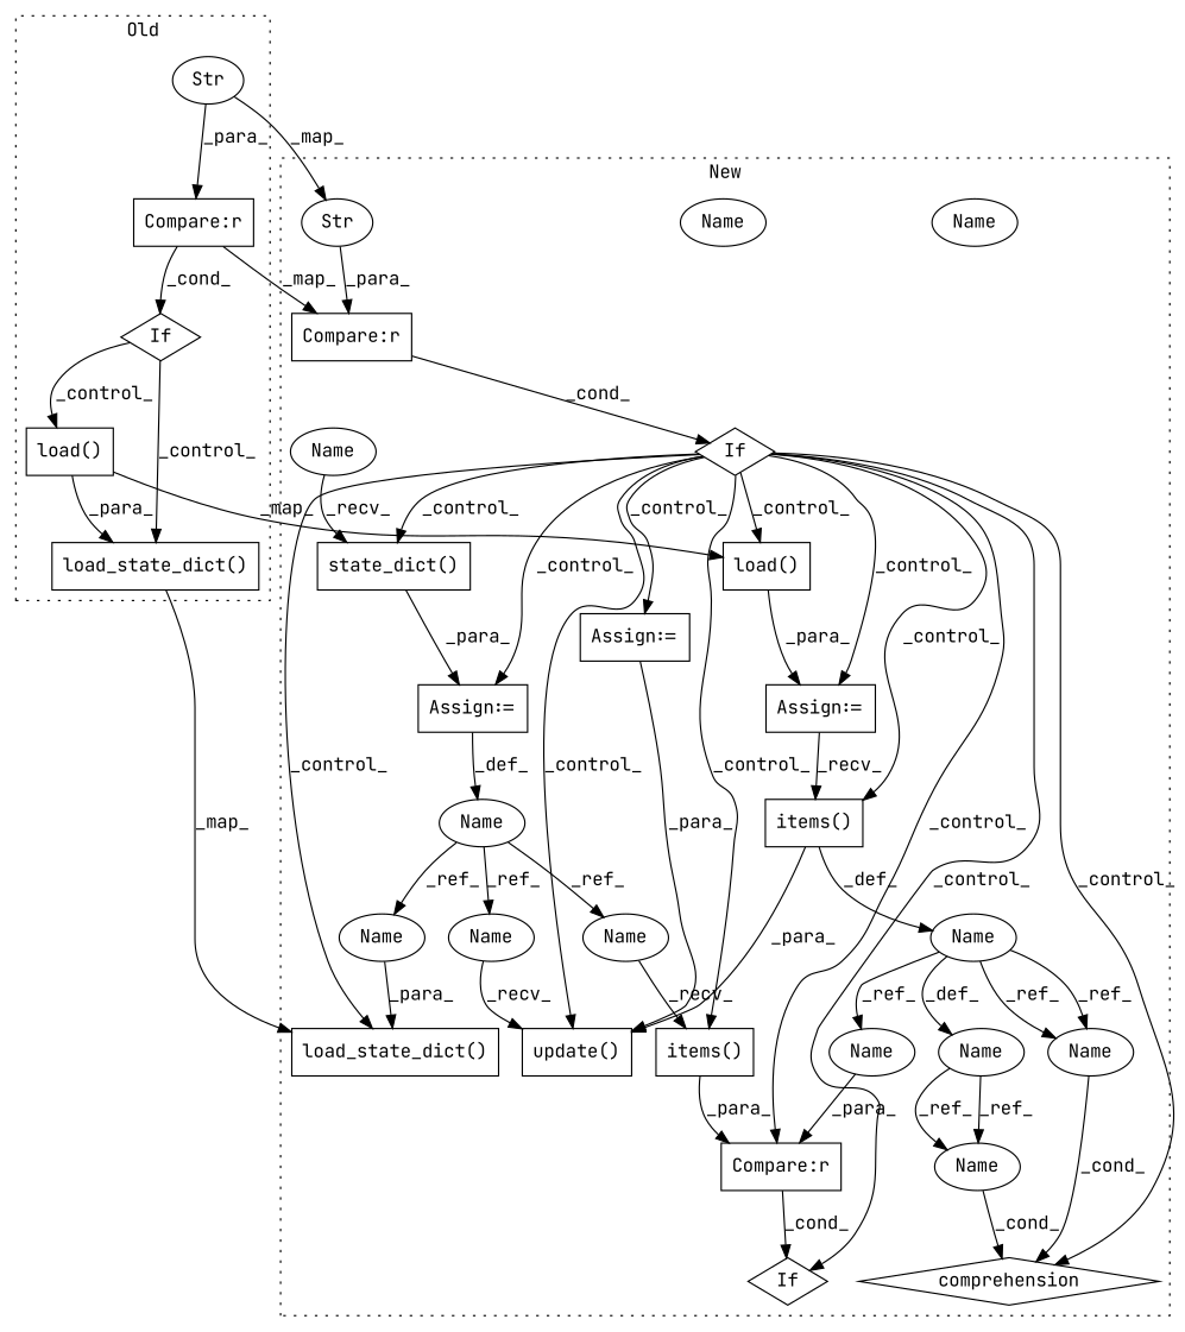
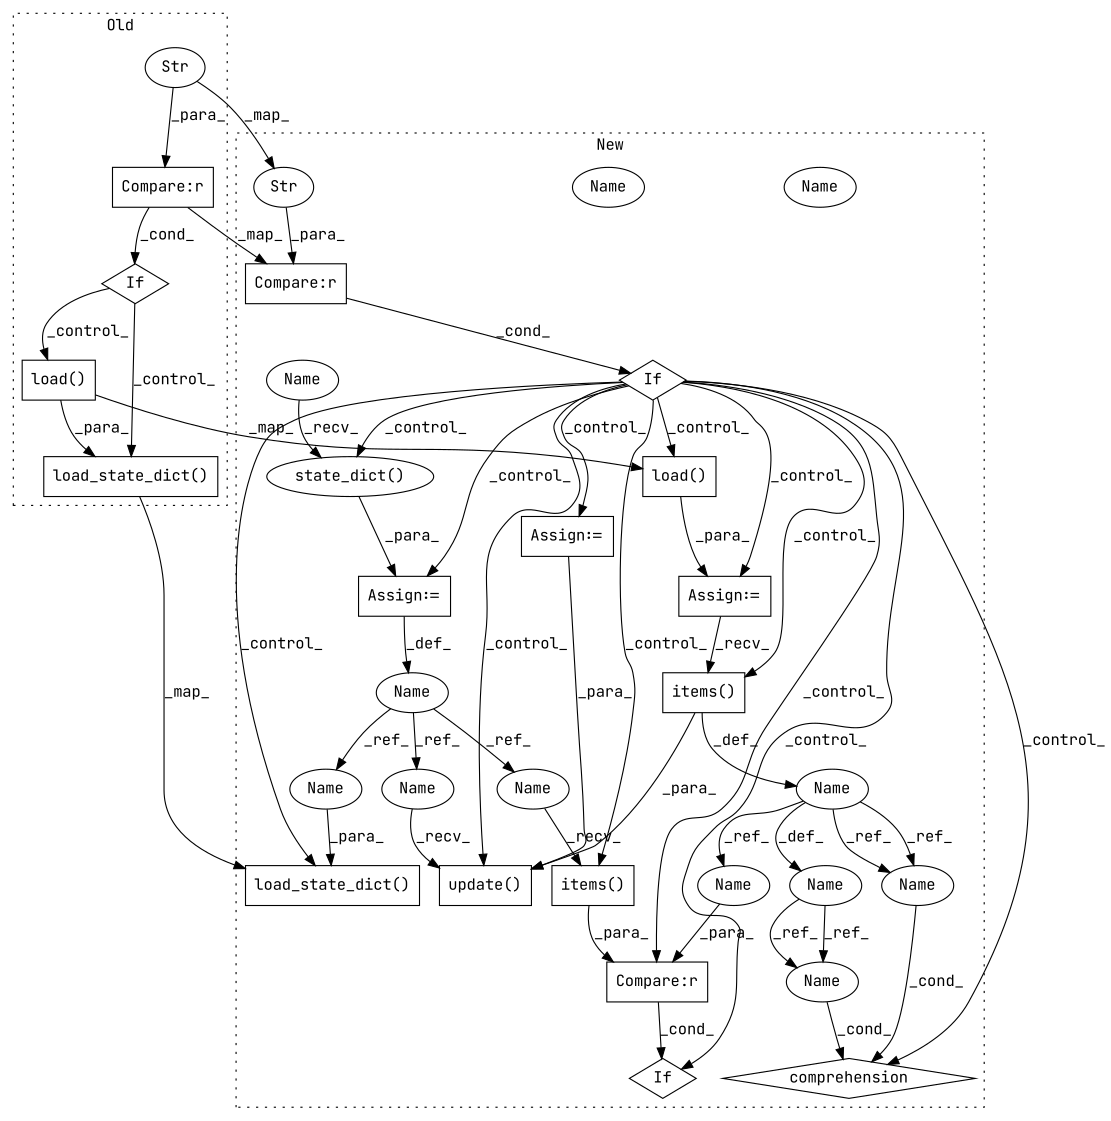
  digraph {
    fontname="JetBrains Mono"
    node [a=87 fontname="JetBrains Mono" l=1 s=7088 shape=box]
    edge [fontname="JetBrains Mono"]
    n1 [a=75 l="11,1" label="load()" s="7895,7928"]
    n2 [a=96 l=3 label=If s=7819 shape=diamond]
    n3 [a=40 l=28 label="Compare:r" s=7822]
    n4 [a=66 l=2 label=Str s=7848 shape=ellipse]
    n5 [a=75 l="30,23" label="load_state_dict()" s="7865,7929"]
    n6 [a=75 l="11,1" label="load()" s="6865,6898"]
    n7 [a=68 l=3 label="Assign:=" s=6862]
    n8 [a=68 l=3 label="Assign:=" s=7034]
    n9 [a=45 l=3 label=comprehension s=7043 shape=diamond]
    n10 [a=96 l=29 label=If shape=diamond]
    n11 [a=40 l=29 label="Compare:r"]
-   n12 [a=75 l=26 label="state_dict()" s=6932]
+   n12 [a=75 l=26 label="state_dict()" s=6932 shape=ellipse]
    n13 [a=75 l=29 label="items()" s=7055]
    n14 [label=Name s=7038 shape=ellipse]
    n15 [label=Name s=7047 shape=ellipse]
    n16 [label=Name s=7041 shape=ellipse]
    n17 [label=Name s=7050 shape=ellipse]
    n18 [a=96 l=3 label=If s=6748 shape=diamond]
    n19 [a=75 l=24 label="items()" s=7093]
    n20 [a=40 l=28 label="Compare:r" s=6751]
    n21 [a=66 l=2 label=Str s=6777 shape=ellipse]
    n22 [l=16 label=Name s=6913 shape=ellipse]
    n23 [a=75 l="24,1" label="update()" s="7207,7245"]
    n24 [a=75 l="30,23" label="load_state_dict()" s="7260,7306"]
    n25 [a=68 l=3 label="Assign:=" s=6929]
    n26 [label=Name shape=ellipse]
    n27 [label=Name s=7038 shape=ellipse]
    n28 [l=16 label=Name s=7290 shape=ellipse]
    n29 [l=16 label=Name s=7207 shape=ellipse]
    n30 [l=16 label=Name s=7093 shape=ellipse]
    n31 [l=13 label=Name s=6932 shape=ellipse]
    n32 [label=Name s=7041 shape=ellipse]
    subgraph cluster_1 {
      label=Old
      style=dotted
      n1
      n2
      n3
      n4
      n5
    }
    subgraph cluster_2 {
      label=New
      style=dotted
      n6
      n7
      n8
      n9
      n10
      n11
      n12
      n13
      n14
      n15
      n16
      n17
      n18
      n19
      n20
      n21
      n22
      n23
      n24
      n25
      n26
      n27
      n28
      n29
      n30
      n31
      n32
    }
    n1 -> n5 [label=_para_]
    n1 -> n6 [label=_map_]
    n2 -> n1 [label=_control_]
    n2 -> n5 [label=_control_]
    n3 -> n2 [label=_cond_]
    n3 -> n20 [label=_map_]
    n4 -> n3 [label=_para_]
    n4 -> n21 [label=_map_]
    n5 -> n24 [label=_map_]
    n6 -> n7 [label=_para_]
    n7 -> n13 [label=_recv_]
    n8 -> n23 [label=_para_]
    n11 -> n10 [label=_cond_]
    n12 -> n25 [label=_para_]
    n13 -> n15 [label=_def_]
    n13 -> n23 [label=_para_]
    n15 -> n17 [label=_def_]
    n15 -> n26 [label=_ref_]
    n15 -> n27 [label=_ref_]
    n15 -> n27 [label=_ref_]
    n17 -> n32 [label=_ref_]
    n17 -> n32 [label=_ref_]
    n18 -> n6 [label=_control_]
    n18 -> n7 [label=_control_]
    n18 -> n8 [label=_control_]
    n18 -> n9 [label=_control_]
    n18 -> n10 [label=_control_]
    n18 -> n11 [label=_control_]
    n18 -> n12 [label=_control_]
    n18 -> n13 [label=_control_]
    n18 -> n19 [label=_control_]
    n18 -> n23 [label=_control_]
    n18 -> n24 [label=_control_]
    n18 -> n25 [label=_control_]
    n19 -> n11 [label=_para_]
    n20 -> n18 [label=_cond_]
    n21 -> n20 [label=_para_]
    n22 -> n28 [label=_ref_]
    n22 -> n29 [label=_ref_]
    n22 -> n30 [label=_ref_]
    n25 -> n22 [label=_def_]
    n26 -> n11 [label=_para_]
    n27 -> n9 [label=_cond_]
    n28 -> n24 [label=_para_]
    n29 -> n23 [label=_recv_]
    n30 -> n19 [label=_recv_]
    n31 -> n12 [label=_recv_]
    n32 -> n9 [label=_cond_]
  }
